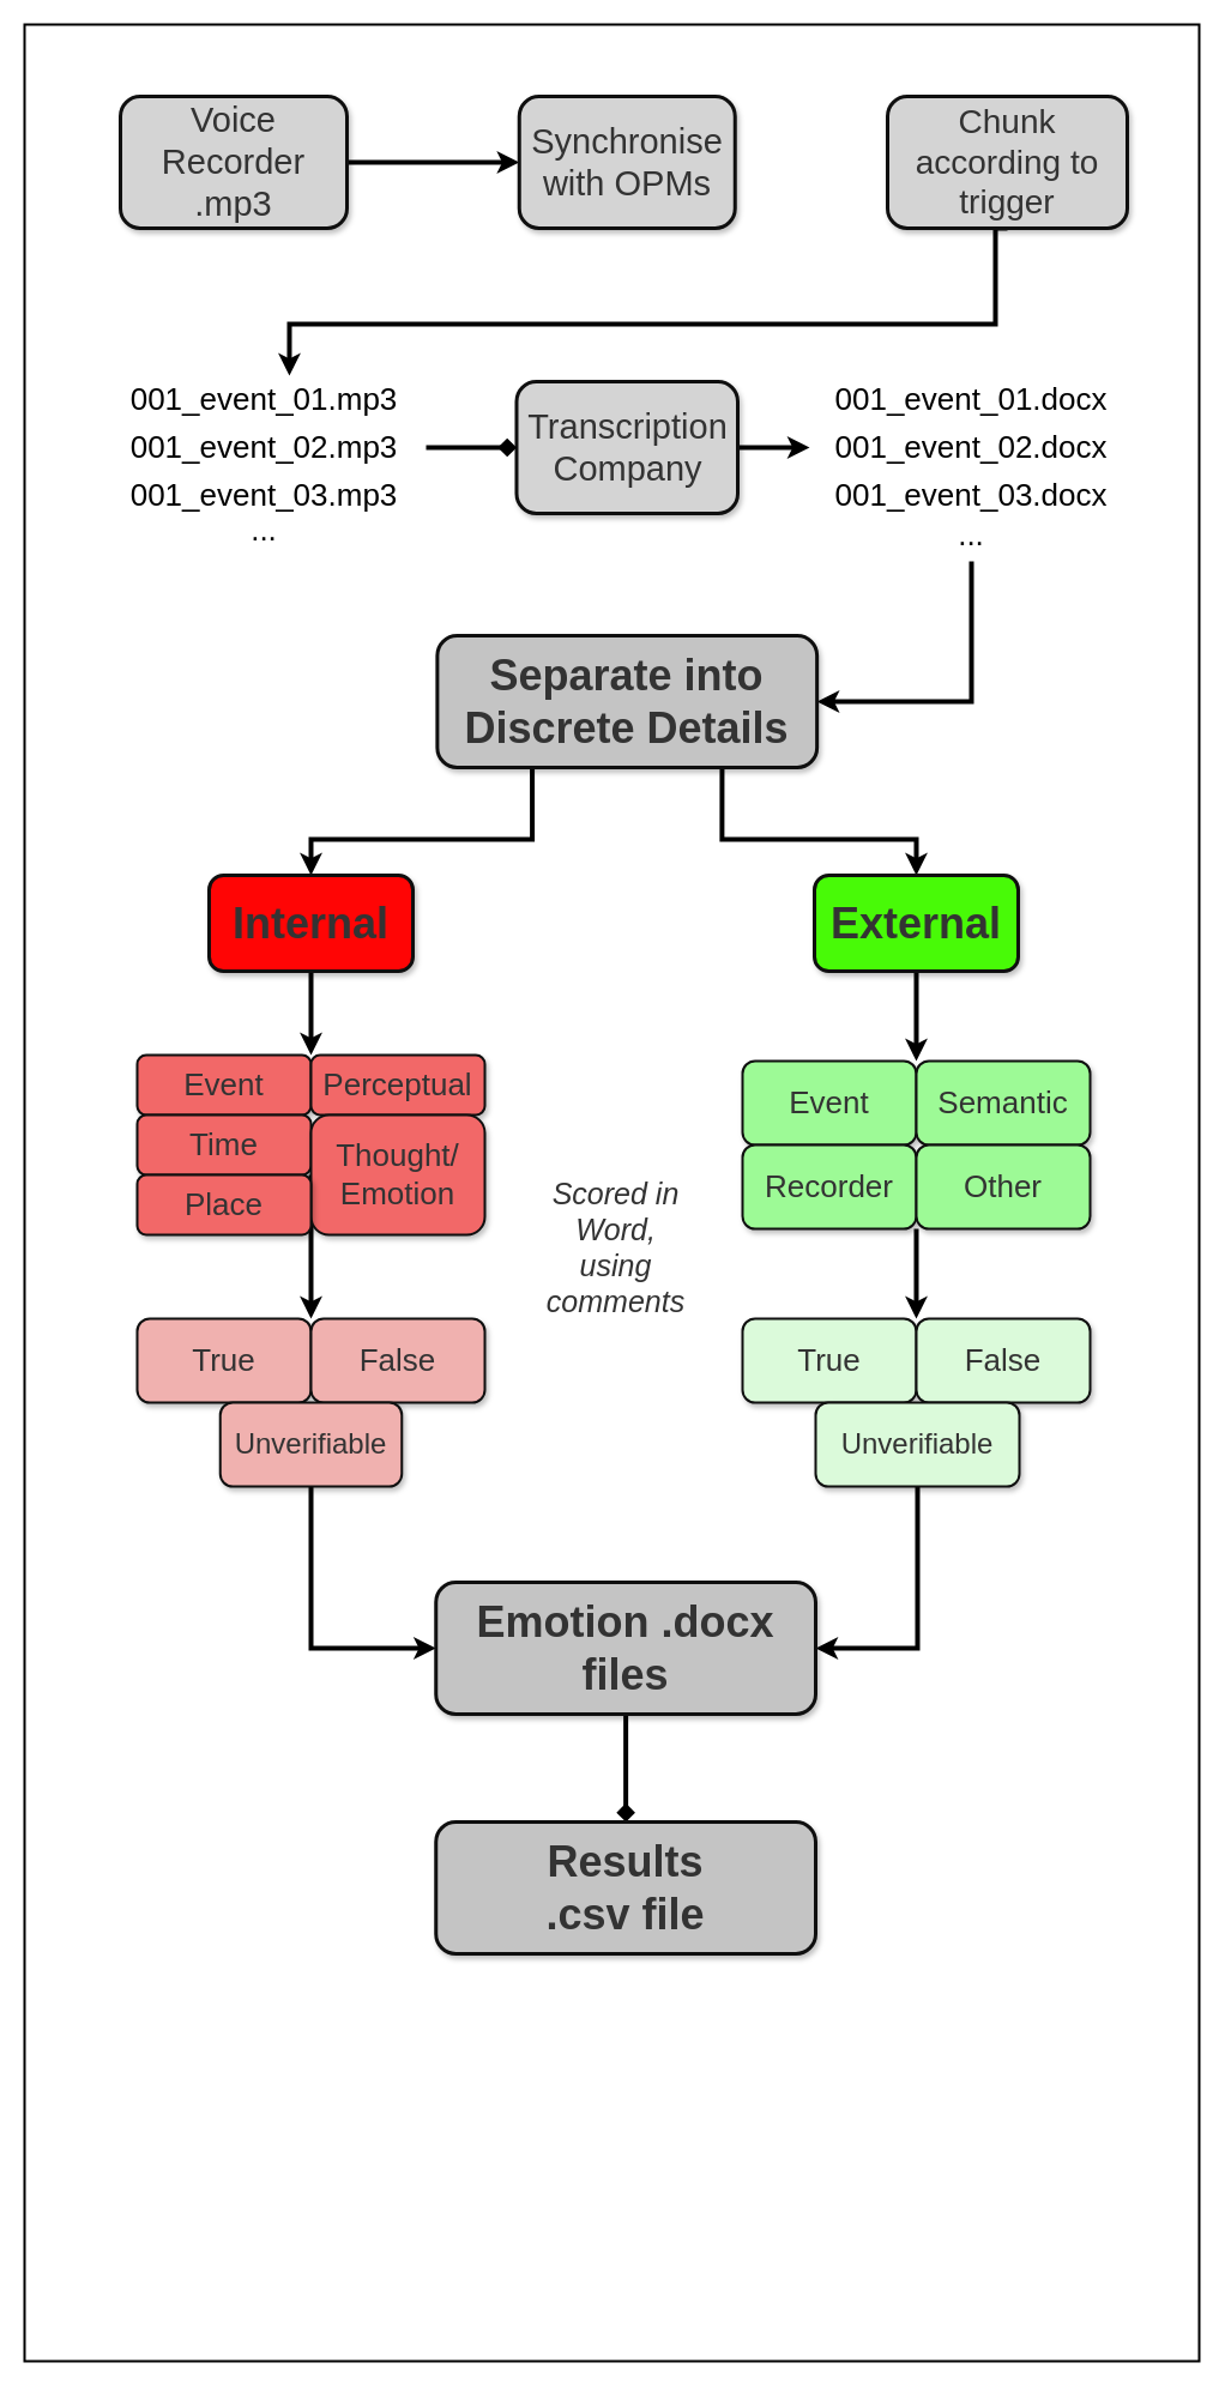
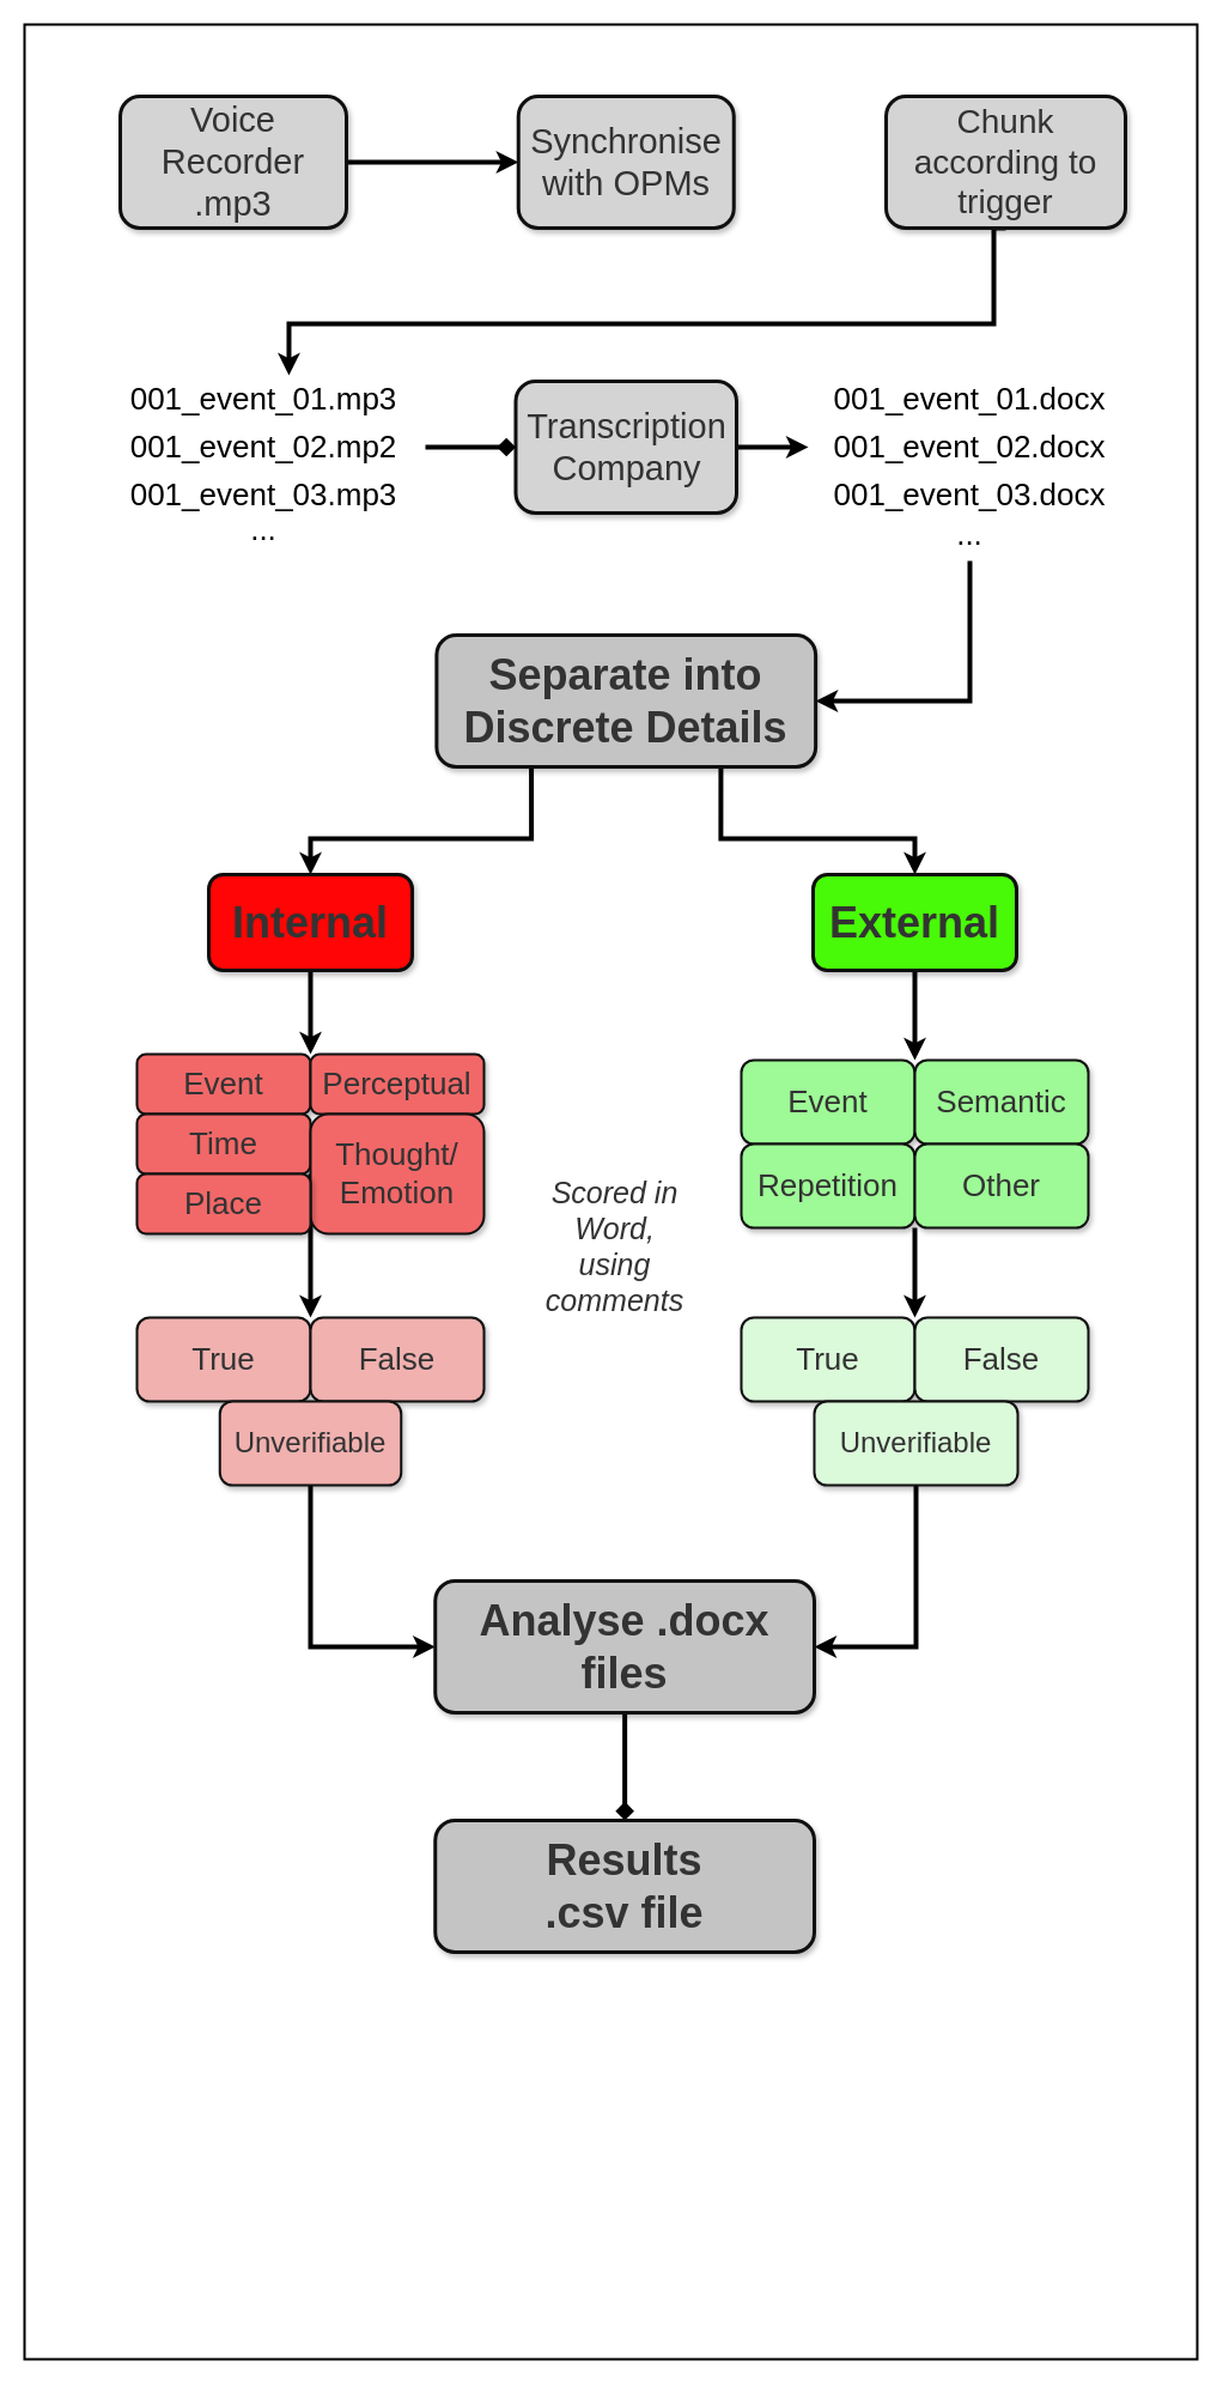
  <mxCell id="0" />
  <mxCell id="1" parent="0" />
  <mxCell id="2" value="" style="whiteSpace=wrap;html=1;strokeWidth=2;fontSize=26;" parent="1" vertex="1"><mxGeometry x="20" y="20" width="980" height="1950" as="geometry" /></mxCell>
  <mxCell id="3" style="edgeStyle=orthogonalEdgeStyle;rounded=0;orthogonalLoop=1;jettySize=auto;html=1;exitX=1;exitY=0.5;exitDx=0;exitDy=0;entryX=0;entryY=0.5;entryDx=0;entryDy=0;fontSize=26;strokeWidth=4;" parent="1" source="4" target="5" edge="1"><mxGeometry relative="1" as="geometry" /></mxCell>
  <mxCell id="4" value="Voice Recorder .mp3" style="text;html=1;align=center;verticalAlign=middle;whiteSpace=wrap;rounded=1;fontSize=29;fontColor=#333333;strokeWidth=3;strokeColor=#0F0F0F;shadow=1;glass=0;sketch=0;fillColor=#D4D4D4;" parent="1" vertex="1"><mxGeometry x="100" y="80" width="189" height="110" as="geometry" /></mxCell>
  <mxCell id="5" value="Synchronise with OPMs" style="text;html=1;align=center;verticalAlign=middle;whiteSpace=wrap;rounded=1;fontSize=29;fontColor=#333333;strokeWidth=3;strokeColor=#0F0F0F;shadow=1;glass=0;sketch=0;fillColor=#D4D4D4;" parent="1" vertex="1"><mxGeometry x="432.75" y="80" width="180" height="110" as="geometry" /></mxCell>
  <mxCell id="6" style="edgeStyle=orthogonalEdgeStyle;rounded=0;orthogonalLoop=1;jettySize=auto;html=1;exitX=0.5;exitY=1;exitDx=0;exitDy=0;entryX=0.631;entryY=0;entryDx=0;entryDy=0;entryPerimeter=0;strokeColor=#000000;strokeWidth=4;fontSize=26;" parent="1" source="7" target="10" edge="1"><mxGeometry relative="1" as="geometry"><Array as="points"><mxPoint x="830" y="270" /><mxPoint x="241" y="270" /></Array></mxGeometry></mxCell>
  <mxCell id="7" value="Chunk according to trigger" style="text;html=1;align=center;verticalAlign=middle;whiteSpace=wrap;rounded=1;fontSize=28;fontColor=#333333;strokeWidth=3;strokeColor=#0F0F0F;shadow=1;glass=0;sketch=0;fillColor=#D4D4D4;" parent="1" vertex="1"><mxGeometry x="740" y="80" width="200" height="110" as="geometry" /></mxCell>
  <mxCell id="8" style="edgeStyle=orthogonalEdgeStyle;rounded=0;orthogonalLoop=1;jettySize=auto;html=1;exitX=1;exitY=0.5;exitDx=0;exitDy=0;strokeColor=#000000;strokeWidth=4;fontSize=26;" parent="1" source="9" target="16" edge="1"><mxGeometry relative="1" as="geometry" /></mxCell>
  <mxCell id="9" value="Transcription Company" style="text;html=1;align=center;verticalAlign=middle;whiteSpace=wrap;rounded=1;fontSize=29;fontColor=#333333;strokeWidth=3;strokeColor=#0F0F0F;shadow=1;glass=0;sketch=0;fillColor=#D4D4D4;" parent="1" vertex="1"><mxGeometry x="430.5" y="318" width="184.5" height="110" as="geometry" /></mxCell>
  <mxCell id="10" value="001_event_01.mp3" style="text;html=1;strokeColor=none;fillColor=none;align=center;verticalAlign=middle;whiteSpace=wrap;rounded=0;fontSize=26;" parent="1" vertex="1"><mxGeometry x="140" y="313" width="160" height="40" as="geometry" /></mxCell>
  <mxCell id="11" style="edgeStyle=orthogonalEdgeStyle;rounded=0;orthogonalLoop=1;jettySize=auto;html=1;strokeColor=#000000;strokeWidth=4;fontSize=26;endArrow=diamond;" parent="1" source="12" target="9" edge="1"><mxGeometry relative="1" as="geometry" /></mxCell>
- <mxCell id="12" value="001_event_02.mp3" style="text;html=1;strokeColor=none;fillColor=none;align=center;verticalAlign=middle;whiteSpace=wrap;rounded=0;fontSize=26;" parent="1" vertex="1"><mxGeometry x="85" y="353" width="270" height="40" as="geometry" /></mxCell>
+ <mxCell id="12" value="001_event_02.mp2" style="text;html=1;strokeColor=none;fillColor=none;align=center;verticalAlign=middle;whiteSpace=wrap;rounded=0;fontSize=26;" parent="1" vertex="1"><mxGeometry x="85" y="353" width="270" height="40" as="geometry" /></mxCell>
  <mxCell id="13" value="001_event_03.mp3" style="text;html=1;strokeColor=none;fillColor=none;align=center;verticalAlign=middle;whiteSpace=wrap;rounded=0;fontSize=26;" parent="1" vertex="1"><mxGeometry x="140" y="393" width="160" height="40" as="geometry" /></mxCell>
  <mxCell id="14" value="..." style="text;html=1;strokeColor=none;fillColor=none;align=center;verticalAlign=middle;whiteSpace=wrap;rounded=0;fontSize=26;" parent="1" vertex="1"><mxGeometry x="140" y="387" width="160" height="110" as="geometry" /></mxCell>
  <mxCell id="15" value="001_event_01.docx" style="text;html=1;strokeColor=none;fillColor=none;align=center;verticalAlign=middle;whiteSpace=wrap;rounded=0;fontSize=26;" parent="1" vertex="1"><mxGeometry x="730" y="313" width="160" height="40" as="geometry" /></mxCell>
  <mxCell id="16" value="001_event_02.docx" style="text;html=1;strokeColor=none;fillColor=none;align=center;verticalAlign=middle;whiteSpace=wrap;rounded=0;fontSize=26;" parent="1" vertex="1"><mxGeometry x="675" y="358" width="270" height="30" as="geometry" /></mxCell>
  <mxCell id="17" value="001_event_03.docx" style="text;html=1;strokeColor=none;fillColor=none;align=center;verticalAlign=middle;whiteSpace=wrap;rounded=0;fontSize=26;" parent="1" vertex="1"><mxGeometry x="730" y="388" width="160" height="50" as="geometry" /></mxCell>
  <mxCell id="18" style="edgeStyle=orthogonalEdgeStyle;rounded=0;orthogonalLoop=1;jettySize=auto;html=1;exitX=0.5;exitY=1;exitDx=0;exitDy=0;entryX=1;entryY=0.5;entryDx=0;entryDy=0;strokeColor=#000000;strokeWidth=4;fontSize=26;" parent="1" source="19" target="22" edge="1"><mxGeometry relative="1" as="geometry" /></mxCell>
  <mxCell id="19" value="..." style="text;html=1;strokeColor=none;fillColor=none;align=center;verticalAlign=middle;whiteSpace=wrap;rounded=0;fontSize=26;" parent="1" vertex="1"><mxGeometry x="730" y="424" width="160" height="44" as="geometry" /></mxCell>
  <mxCell id="20" style="edgeStyle=orthogonalEdgeStyle;rounded=0;orthogonalLoop=1;jettySize=auto;html=1;exitX=0.25;exitY=1;exitDx=0;exitDy=0;entryX=0.5;entryY=0;entryDx=0;entryDy=0;fontSize=26;strokeWidth=4;" edge="1" parent="1" source="22" target="24"><mxGeometry relative="1" as="geometry"><Array as="points"><mxPoint x="444" y="700" /><mxPoint x="259" y="700" /></Array></mxGeometry></mxCell>
  <mxCell id="21" style="edgeStyle=orthogonalEdgeStyle;rounded=0;orthogonalLoop=1;jettySize=auto;html=1;exitX=0.75;exitY=1;exitDx=0;exitDy=0;entryX=0.5;entryY=0;entryDx=0;entryDy=0;fontSize=26;strokeWidth=4;" edge="1" parent="1" source="22" target="26"><mxGeometry relative="1" as="geometry"><Array as="points"><mxPoint x="602" y="700" /><mxPoint x="764" y="700" /></Array></mxGeometry></mxCell>
  <mxCell id="22" value="Separate into Discrete Details" style="text;html=1;align=center;verticalAlign=middle;whiteSpace=wrap;rounded=1;fontSize=36;fontColor=#333333;strokeWidth=3;strokeColor=#0F0F0F;shadow=1;glass=0;sketch=0;fontStyle=1;fillColor=#C4C4C4;" parent="1" vertex="1"><mxGeometry x="364.375" y="530" width="316.75" height="110" as="geometry" /></mxCell>
  <mxCell id="23" style="edgeStyle=orthogonalEdgeStyle;rounded=0;orthogonalLoop=1;jettySize=auto;html=1;exitX=0.5;exitY=1;exitDx=0;exitDy=0;entryX=0;entryY=0;entryDx=0;entryDy=0;fontSize=26;strokeWidth=4;" edge="1" parent="1" source="24" target="28"><mxGeometry relative="1" as="geometry" /></mxCell>
  <mxCell id="24" value="Internal" style="text;html=1;align=center;verticalAlign=middle;whiteSpace=wrap;rounded=1;fontSize=36;fontColor=#333333;strokeWidth=3;strokeColor=#0F0F0F;shadow=1;glass=0;sketch=0;fontStyle=1;fillColor=#FF0505;" parent="1" vertex="1"><mxGeometry x="174" y="730" width="170" height="80" as="geometry" /></mxCell>
  <mxCell id="25" style="edgeStyle=orthogonalEdgeStyle;rounded=0;orthogonalLoop=1;jettySize=auto;html=1;exitX=0.5;exitY=1;exitDx=0;exitDy=0;entryX=1;entryY=0;entryDx=0;entryDy=0;fontSize=26;strokeWidth=4;" edge="1" parent="1" source="26" target="32"><mxGeometry relative="1" as="geometry" /></mxCell>
  <mxCell id="26" value="External" style="text;html=1;align=center;verticalAlign=middle;whiteSpace=wrap;rounded=1;fontSize=36;fontColor=#333333;strokeWidth=3;strokeColor=#0F0F0F;shadow=1;glass=0;sketch=0;fontStyle=1;fillColor=#48FA07;" parent="1" vertex="1"><mxGeometry x="679" y="730" width="170" height="80" as="geometry" /></mxCell>
  <mxCell id="27" value="Event" style="text;html=1;align=center;verticalAlign=middle;whiteSpace=wrap;rounded=1;fontSize=26;fontColor=#333333;strokeWidth=2;strokeColor=#0F0F0F;shadow=1;glass=0;sketch=0;fillColor=#F26868;" parent="1" vertex="1"><mxGeometry x="114" y="880" width="145" height="50" as="geometry" /></mxCell>
  <mxCell id="28" value="Perceptual" style="text;html=1;align=center;verticalAlign=middle;whiteSpace=wrap;rounded=1;fontSize=26;fontColor=#333333;strokeWidth=2;strokeColor=#0F0F0F;shadow=1;glass=0;sketch=0;fillColor=#F26868;" parent="1" vertex="1"><mxGeometry x="259" y="880" width="145" height="50" as="geometry" /></mxCell>
  <mxCell id="29" style="edgeStyle=orthogonalEdgeStyle;rounded=0;orthogonalLoop=1;jettySize=auto;html=1;exitX=1;exitY=1;exitDx=0;exitDy=0;entryX=1;entryY=0;entryDx=0;entryDy=0;fontSize=26;strokeWidth=4;" edge="1" parent="1" source="30" target="37"><mxGeometry relative="1" as="geometry" /></mxCell>
  <mxCell id="30" value="Time" style="text;html=1;align=center;verticalAlign=middle;whiteSpace=wrap;rounded=1;fontSize=26;fontColor=#333333;strokeWidth=2;strokeColor=#0F0F0F;shadow=1;glass=0;sketch=0;fillColor=#F26868;" parent="1" vertex="1"><mxGeometry x="114" y="930" width="145" height="50" as="geometry" /></mxCell>
  <mxCell id="31" value="Thought/&lt;br&gt;Emotion" style="text;html=1;align=center;verticalAlign=middle;whiteSpace=wrap;rounded=1;fontSize=26;fontColor=#333333;strokeWidth=2;strokeColor=#0F0F0F;shadow=1;glass=0;sketch=0;fillColor=#F26868;" parent="1" vertex="1"><mxGeometry x="259" y="930" width="145" height="100" as="geometry" /></mxCell>
  <mxCell id="32" value="Event" style="text;html=1;align=center;verticalAlign=middle;whiteSpace=wrap;rounded=1;fontSize=26;fontColor=#333333;strokeWidth=2;strokeColor=#0F0F0F;shadow=1;glass=0;sketch=0;fillColor=#9DFA96;" parent="1" vertex="1"><mxGeometry x="619" y="885" width="145" height="70" as="geometry" /></mxCell>
  <mxCell id="33" value="Semantic" style="text;html=1;align=center;verticalAlign=middle;whiteSpace=wrap;rounded=1;fontSize=26;fontColor=#333333;strokeWidth=2;strokeColor=#0F0F0F;shadow=1;glass=0;sketch=0;fillColor=#9DFA96;" parent="1" vertex="1"><mxGeometry x="764" y="885" width="145" height="70" as="geometry" /></mxCell>
- <mxCell id="34" value="Recorder" style="text;html=1;align=center;verticalAlign=middle;whiteSpace=wrap;rounded=1;fontSize=26;fontColor=#333333;strokeWidth=2;strokeColor=#0F0F0F;shadow=1;glass=0;sketch=0;fillColor=#9DFA96;" parent="1" vertex="1"><mxGeometry x="619" y="955" width="145" height="70" as="geometry" /></mxCell>
+ <mxCell id="34" value="Repetition" style="text;html=1;align=center;verticalAlign=middle;whiteSpace=wrap;rounded=1;fontSize=26;fontColor=#333333;strokeWidth=2;strokeColor=#0F0F0F;shadow=1;glass=0;sketch=0;fillColor=#9DFA96;" parent="1" vertex="1"><mxGeometry x="619" y="955" width="145" height="70" as="geometry" /></mxCell>
  <mxCell id="35" style="edgeStyle=orthogonalEdgeStyle;rounded=0;orthogonalLoop=1;jettySize=auto;html=1;exitX=0;exitY=1;exitDx=0;exitDy=0;entryX=1;entryY=0;entryDx=0;entryDy=0;fontSize=26;strokeWidth=4;" edge="1" parent="1" source="36" target="41"><mxGeometry relative="1" as="geometry" /></mxCell>
  <mxCell id="36" value="Other" style="text;html=1;align=center;verticalAlign=middle;whiteSpace=wrap;rounded=1;fontSize=26;fontColor=#333333;strokeWidth=2;strokeColor=#0F0F0F;shadow=1;glass=0;sketch=0;fillColor=#9DFA96;" parent="1" vertex="1"><mxGeometry x="764" y="955" width="145" height="70" as="geometry" /></mxCell>
  <mxCell id="37" value="True" style="text;html=1;align=center;verticalAlign=middle;whiteSpace=wrap;rounded=1;fontSize=26;fontColor=#333333;strokeWidth=2;strokeColor=#0F0F0F;shadow=1;glass=0;sketch=0;fillColor=#F0B1AF;" parent="1" vertex="1"><mxGeometry x="114" y="1100" width="145" height="70" as="geometry" /></mxCell>
  <mxCell id="38" value="False" style="text;html=1;align=center;verticalAlign=middle;whiteSpace=wrap;rounded=1;fontSize=26;fontColor=#333333;strokeWidth=2;strokeColor=#0F0F0F;shadow=1;glass=0;sketch=0;fillColor=#F0B1AF;" parent="1" vertex="1"><mxGeometry x="259" y="1100" width="145" height="70" as="geometry" /></mxCell>
  <mxCell id="39" style="edgeStyle=orthogonalEdgeStyle;rounded=0;orthogonalLoop=1;jettySize=auto;html=1;exitX=0.5;exitY=1;exitDx=0;exitDy=0;entryX=0;entryY=0.5;entryDx=0;entryDy=0;fontSize=26;strokeWidth=4;" edge="1" parent="1" source="40" target="49"><mxGeometry relative="1" as="geometry" /></mxCell>
  <mxCell id="40" value="Unverifiable" style="text;html=1;align=center;verticalAlign=middle;whiteSpace=wrap;rounded=1;fontSize=24;fontColor=#333333;strokeWidth=2;strokeColor=#0F0F0F;shadow=1;glass=0;sketch=0;fillColor=#F0B1AF;" parent="1" vertex="1"><mxGeometry x="183.25" y="1170" width="151.5" height="70" as="geometry" /></mxCell>
  <mxCell id="41" value="True" style="text;html=1;align=center;verticalAlign=middle;whiteSpace=wrap;rounded=1;fontSize=26;fontColor=#333333;strokeWidth=2;strokeColor=#0F0F0F;shadow=1;glass=0;sketch=0;fillColor=#DBFADA;" parent="1" vertex="1"><mxGeometry x="619" y="1100" width="145" height="70" as="geometry" /></mxCell>
  <mxCell id="42" value="False" style="text;html=1;align=center;verticalAlign=middle;whiteSpace=wrap;rounded=1;fontSize=26;fontColor=#333333;strokeWidth=2;strokeColor=#0F0F0F;shadow=1;glass=0;sketch=0;fillColor=#DBFADA;" parent="1" vertex="1"><mxGeometry x="764" y="1100" width="145" height="70" as="geometry" /></mxCell>
  <mxCell id="43" style="edgeStyle=orthogonalEdgeStyle;rounded=0;orthogonalLoop=1;jettySize=auto;html=1;exitX=0.5;exitY=1;exitDx=0;exitDy=0;entryX=1;entryY=0.5;entryDx=0;entryDy=0;fontSize=26;strokeWidth=4;" edge="1" parent="1" source="44" target="49"><mxGeometry relative="1" as="geometry" /></mxCell>
  <mxCell id="44" value="Unverifiable" style="text;html=1;align=center;verticalAlign=middle;whiteSpace=wrap;rounded=1;fontSize=24;fontColor=#333333;strokeWidth=2;strokeColor=#0F0F0F;shadow=1;glass=0;sketch=0;fillColor=#DBFADA;" parent="1" vertex="1"><mxGeometry x="680" y="1170" width="170" height="70" as="geometry" /></mxCell>
  <mxCell id="45" value="" style="shape=image;imageAspect=0;aspect=fixed;verticalLabelPosition=bottom;verticalAlign=top;rounded=1;shadow=1;glass=0;sketch=0;strokeColor=#0F0F0F;strokeWidth=3;fillColor=#C4C4C4;fontSize=24;image=https://yt3.ggpht.com/ytc/AKedOLSwKgNyPGWZZNMoEXVmJUv5_SsNiahwqzWMF_rn3Q=s900-c-k-c0x00ffffff-no-rj;" parent="1" vertex="1"><mxGeometry x="369.5" y="160" width="60" height="60" as="geometry" /></mxCell>
  <mxCell id="46" value="" style="shape=image;imageAspect=0;aspect=fixed;verticalLabelPosition=bottom;verticalAlign=top;rounded=1;shadow=1;glass=0;sketch=0;strokeColor=#0F0F0F;strokeWidth=3;fillColor=#C4C4C4;fontSize=24;image=https://yt3.ggpht.com/ytc/AKedOLSwKgNyPGWZZNMoEXVmJUv5_SsNiahwqzWMF_rn3Q=s900-c-k-c0x00ffffff-no-rj;" parent="1" vertex="1"><mxGeometry x="678" y="160" width="60" height="60" as="geometry" /></mxCell>
  <mxCell id="47" value="" style="shape=image;imageAspect=0;aspect=fixed;verticalLabelPosition=bottom;verticalAlign=top;rounded=1;shadow=1;glass=0;sketch=0;strokeColor=#0F0F0F;strokeWidth=3;fillColor=#C4C4C4;fontSize=24;image=https://1000logos.net/wp-content/uploads/2020/08/Microsoft-Word-Logo.png;" parent="1" vertex="1"><mxGeometry x="292.37" y="610" width="72" height="45" as="geometry" /></mxCell>
  <mxCell id="48" style="edgeStyle=orthogonalEdgeStyle;rounded=0;orthogonalLoop=1;jettySize=auto;html=1;strokeColor=#000000;strokeWidth=4;fontSize=26;endArrow=diamond;" parent="1" source="49" target="50" edge="1"><mxGeometry relative="1" as="geometry" /></mxCell>
- <mxCell id="49" value="Emotion .docx files" style="text;html=1;align=center;verticalAlign=middle;whiteSpace=wrap;rounded=1;fontSize=36;fontColor=#333333;strokeWidth=3;strokeColor=#0F0F0F;shadow=1;glass=0;sketch=0;fontStyle=1;fillColor=#C4C4C4;" parent="1" vertex="1"><mxGeometry x="363.25" y="1320" width="316.75" height="110" as="geometry" /></mxCell>
+ <mxCell id="49" value="Analyse .docx files" style="text;html=1;align=center;verticalAlign=middle;whiteSpace=wrap;rounded=1;fontSize=36;fontColor=#333333;strokeWidth=3;strokeColor=#0F0F0F;shadow=1;glass=0;sketch=0;fontStyle=1;fillColor=#C4C4C4;" parent="1" vertex="1"><mxGeometry x="363.25" y="1320" width="316.75" height="110" as="geometry" /></mxCell>
  <mxCell id="50" value="Results&lt;br&gt;.csv file" style="text;html=1;align=center;verticalAlign=middle;whiteSpace=wrap;rounded=1;fontSize=36;fontColor=#333333;strokeWidth=3;strokeColor=#0F0F0F;shadow=1;glass=0;sketch=0;fontStyle=1;fillColor=#C4C4C4;" parent="1" vertex="1"><mxGeometry x="363.25" y="1520" width="316.75" height="110" as="geometry" /></mxCell>
  <mxCell id="51" value="" style="shape=image;imageAspect=0;aspect=fixed;verticalLabelPosition=bottom;verticalAlign=top;rounded=1;shadow=1;glass=0;sketch=0;strokeColor=#0F0F0F;strokeWidth=3;fillColor=#C4C4C4;fontSize=24;image=https://upload.wikimedia.org/wikipedia/commons/thumb/c/c3/Python-logo-notext.svg/1200px-Python-logo-notext.svg.png;" parent="1" vertex="1"><mxGeometry x="300" y="1410" width="60" height="60" as="geometry" /></mxCell>
  <mxCell id="52" value="" style="shape=image;imageAspect=0;aspect=fixed;verticalLabelPosition=bottom;verticalAlign=top;strokeWidth=2;image=https://i.imgur.com/FuaXU5v.png;" vertex="1" parent="1"><mxGeometry x="189.4" y="1690" width="664.44" height="184" as="geometry" /></mxCell>
  <mxCell id="53" value="Scored in Word, using comments" style="text;html=1;align=center;verticalAlign=middle;whiteSpace=wrap;rounded=1;fontSize=25;fontColor=#333333;strokeWidth=2;shadow=1;glass=0;sketch=0;fontStyle=2" vertex="1" parent="1"><mxGeometry x="446.75" y="1000" width="132.5" height="80" as="geometry" /></mxCell>
  <mxCell id="54" value="Place" style="text;html=1;align=center;verticalAlign=middle;whiteSpace=wrap;rounded=1;fontSize=26;fontColor=#333333;strokeWidth=2;strokeColor=#0F0F0F;shadow=1;glass=0;sketch=0;fillColor=#F26868;" vertex="1" parent="1"><mxGeometry x="114" y="980" width="145" height="50" as="geometry" /></mxCell>
